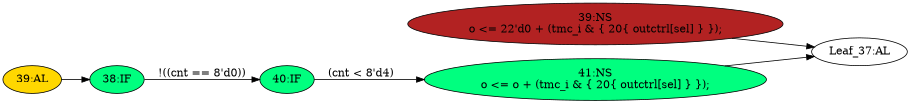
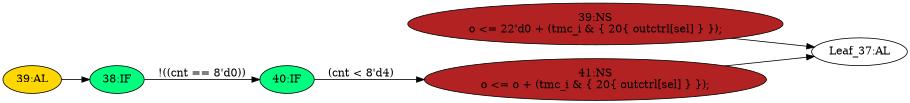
  strict digraph {
    fontname="DejaVu Serif"
    rankdir=LR
    node [fillcolor=springgreen fontname="DejaVu Serif" statements="[]" style=filled typ=IfStatement]
    edge [cond="[]" fontname="DejaVu Serif" lineno=None]
    n1 [ast="<pyverilog.vparser.ast.IfStatement object at 0x7f3e073d20d0>" label="38:IF"]
    n2 [ast="<pyverilog.vparser.ast.IfStatement object at 0x7f3e073d2250>" label="40:IF"]
    n3 [ast="<pyverilog.vparser.ast.NonblockingSubstitution object at 0x7f3e073d2750>" fillcolor=firebrick label="39:NS\no <= 22'd0 + (tmc_i & { 20{ outctrl[sel] } });" statements="[<pyverilog.vparser.ast.NonblockingSubstitution object at 0x7f3e073d2750>]" typ=NonblockingSubstitution]
    n4 [def_var="['o']" label="Leaf_37:AL" fillcolor="" statements="" style="" typ=""]
-   n5 [ast="<pyverilog.vparser.ast.NonblockingSubstitution object at 0x7f3e073d22d0>" label="41:NS\no <= o + (tmc_i & { 20{ outctrl[sel] } });" statements="[<pyverilog.vparser.ast.NonblockingSubstitution object at 0x7f3e073d22d0>]" typ=NonblockingSubstitution]
+   n5 [ast="<pyverilog.vparser.ast.NonblockingSubstitution object at 0x7f3e073d22d0>" fillcolor=firebrick label="41:NS\no <= o + (tmc_i & { 20{ outctrl[sel] } });" statements="[<pyverilog.vparser.ast.NonblockingSubstitution object at 0x7f3e073d22d0>]" typ=NonblockingSubstitution]
    n6 [ast="<pyverilog.vparser.ast.Always object at 0x7f3e073d2bd0>" clk_sens=True fillcolor=gold label="39:AL" sens="['clk_i']" typ=Always use_var="['outctrl', 'tmc_i', 'cnt', 'sel', 'o']"]
    n1 -> n2 [cond="['cnt']" label="!((cnt == 8'd0))" lineno=38]
    n2 -> n5 [cond="['cnt']" label="(cnt < 8'd4)" lineno=40]
    n3 -> n4
    n5 -> n4
    n6 -> n1
  }
